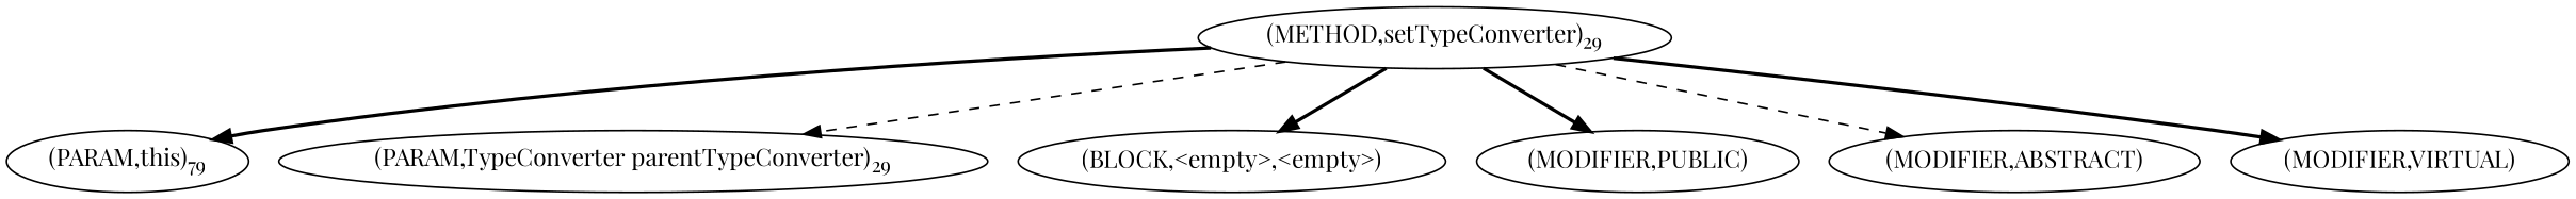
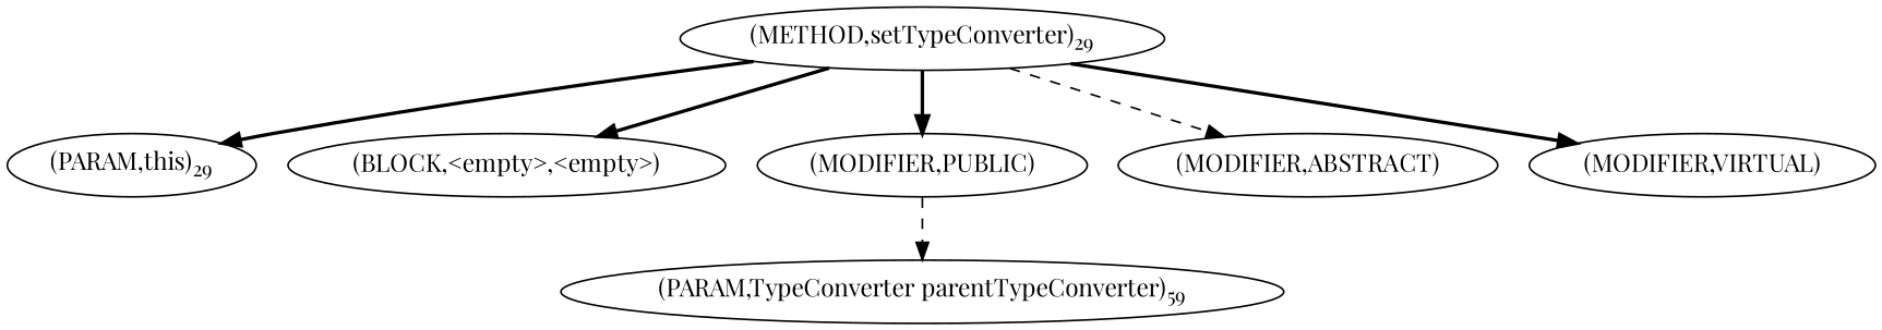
  digraph {
    fontname="Playfair Display"
    node [fontname="Playfair Display"]
    edge [fontname="Playfair Display" style=bold]
    n1 [label=<(METHOD,setTypeConverter)<SUB>29</SUB>>]
-   n2 [label=<(PARAM,this)<SUB>79</SUB>>]
-   n3 [label=<(PARAM,TypeConverter parentTypeConverter)<SUB>29</SUB>>]
+   n2 [label=<(PARAM,this)<SUB>29</SUB>>]
+   n3 [label=<(PARAM,TypeConverter parentTypeConverter)<SUB>59</SUB>>]
    n4 [label=<(BLOCK,&lt;empty&gt;,&lt;empty&gt;)>]
    n5 [label=<(MODIFIER,PUBLIC)>]
    n6 [label=<(MODIFIER,ABSTRACT)>]
    n7 [label=<(MODIFIER,VIRTUAL)>]
    n1 -> n2
-   n1 -> n3 [style=dashed]
+   n5 -> n3 [style=dashed]
    n1 -> n4
    n1 -> n5
    n1 -> n6 [style=dashed]
    n1 -> n7
  }
